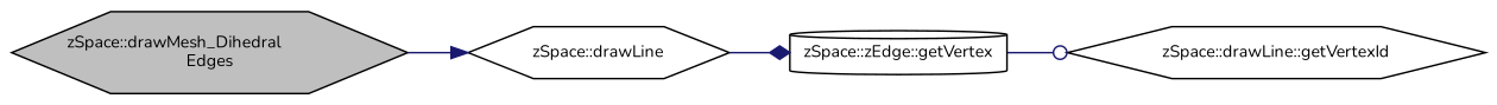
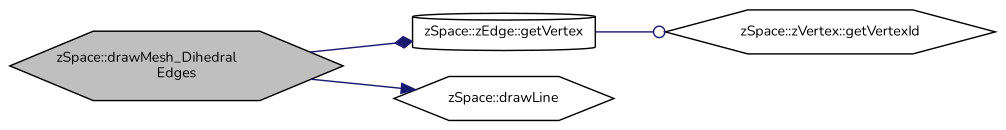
  digraph {
    fontname=Nunito
    rankdir=LR
    node [color=black fillcolor=white fontname=Nunito fontsize=10 shape=hexagon style=filled]
    edge [color=midnightblue fontname=Nunito fontsize=10 labelfontname=Helvetica labelfontsize=10 style=solid]
    n1 [fillcolor=grey75 fontcolor=black height=0.2 label="zSpace::drawMesh_Dihedral\lEdges" width=0.4]
    n2 [height=0.2 label="zSpace::zEdge::getVertex" shape=cylinder width=0.4]
    n3 [height=0.2 label="zSpace::drawLine" width=0.4]
-   n4 [height=0.2 label="zSpace::drawLine::getVertexId" width=0.4]
-   n3 -> n2 [arrowhead=diamond]
+   n4 [height=0.2 label="zSpace::zVertex::getVertexId" width=0.4]
+   n1 -> n2 [arrowhead=diamond]
    n1 -> n3 [arrowhead=normal]
    n2 -> n4 [arrowhead=odot]
  }
